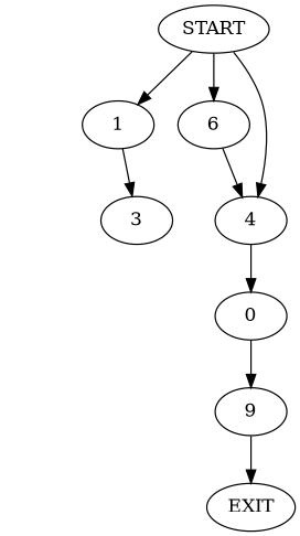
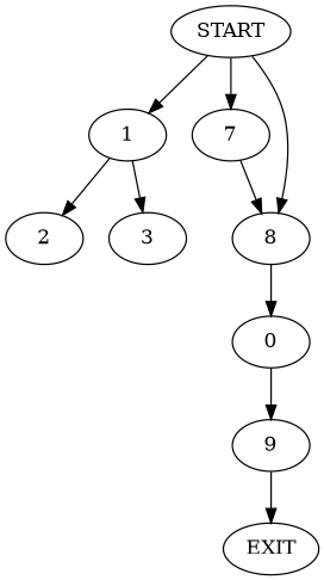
  digraph {
    n1 [label=START]
    1
-   6
-   4
+   6 [label=7]
+   4 [label=8]
+   2
    3
    n7 [label=EXIT]
    n8 [label=0]
    n9 [label=9]
    n1 -> 1
    n1 -> 6
    n1 -> 4
+   1 -> 2
    1 -> 3
    6 -> 4
    4 -> n8
    n8 -> n9
    n9 -> n7
  }
